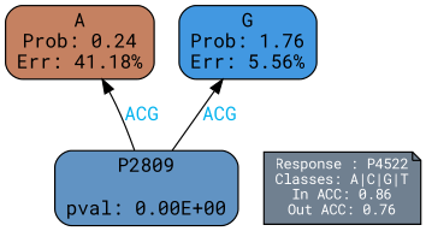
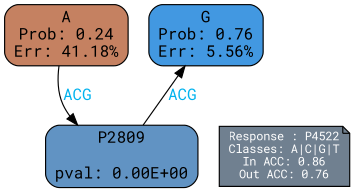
  digraph {
    fontname="Roboto Mono"
    ranksep=equally
    splines=polylines
    node [color=black fontname="Roboto Mono" shape=box style="filled, rounded"]
    edge [fontcolor=deepskyblue2 fontname="Roboto Mono"]
    n1 [fillcolor="#c58161" label="A\nProb: 0.24\nErr: 41.18%"]
-   n2 [fillcolor="#4298e1" label="G\nProb: 1.76\nErr: 5.56%"]
+   n2 [fillcolor="#4298e1" label="G\nProb: 0.76\nErr: 5.56%"]
    n3 [align=left fillcolor=slategray fontcolor=white fontsize=10 label="Response : P4522\nClasses: A|C|G|T\nIn ACC: 0.86\nOut ACC: 0.76\n" shape=note style=filled]
    n4 [fillcolor="#6193c3" label="P2809\n\npval: 0.00E+00"]
    subgraph sub_1 {
      rank=same
      n1
      n2
    }
    subgraph sub_2 {
      rank=same
      n3
      n4
    }
-   n4 -> n1 [label=ACG]
+   n1 -> n4 [label=ACG]
    n4 -> n2 [label=ACG]
  }
